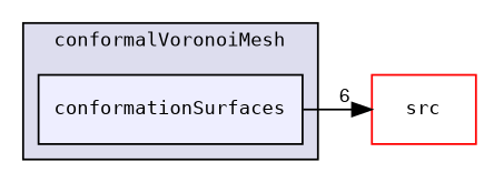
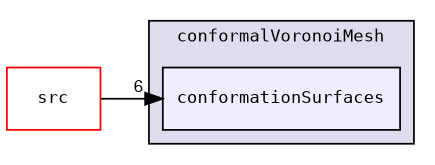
  digraph {
    compound=true
    rankdir=LR
    fontname="DejaVu Sans Mono"
    node [fontname="DejaVu Sans Mono" fontsize=10 shape=box]
    n1 [fillcolor="#eeeeff" label=conformationSurfaces pencolor=black style=filled]
    n2 [color=red label=src]
    subgraph cluster_1 {
      bgcolor="#ddddee"
      fontsize=10
      label=conformalVoronoiMesh
      pencolor=black
      n1
    }
-   n1 -> n2 [headlabel=6 labeldistance=1.5 labelfontname=FreeSans labelfontsize=10 fontname="DejaVu Sans Mono"]
+   n2 -> n1 [headlabel=6 labeldistance=1.5 labelfontname=FreeSans labelfontsize=10 fontname="DejaVu Sans Mono"]
  }
